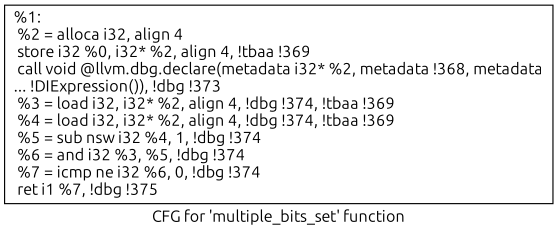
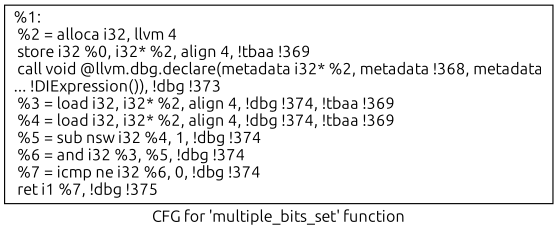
  digraph {
    label="CFG for 'multiple_bits_set' function"
    fontname=Ubuntu
-   n1 [label="{%1:\l  %2 = alloca i32, align 4\l  store i32 %0, i32* %2, align 4, !tbaa !369\l  call void @llvm.dbg.declare(metadata i32* %2, metadata !368, metadata\l... !DIExpression()), !dbg !373\l  %3 = load i32, i32* %2, align 4, !dbg !374, !tbaa !369\l  %4 = load i32, i32* %2, align 4, !dbg !374, !tbaa !369\l  %5 = sub nsw i32 %4, 1, !dbg !374\l  %6 = and i32 %3, %5, !dbg !374\l  %7 = icmp ne i32 %6, 0, !dbg !374\l  ret i1 %7, !dbg !375\l}" shape=record fontname=Ubuntu]
+   n1 [label="{%1:\l  %2 = alloca i32, llvm 4\l  store i32 %0, i32* %2, align 4, !tbaa !369\l  call void @llvm.dbg.declare(metadata i32* %2, metadata !368, metadata\l... !DIExpression()), !dbg !373\l  %3 = load i32, i32* %2, align 4, !dbg !374, !tbaa !369\l  %4 = load i32, i32* %2, align 4, !dbg !374, !tbaa !369\l  %5 = sub nsw i32 %4, 1, !dbg !374\l  %6 = and i32 %3, %5, !dbg !374\l  %7 = icmp ne i32 %6, 0, !dbg !374\l  ret i1 %7, !dbg !375\l}" shape=record fontname=Ubuntu]
  }
